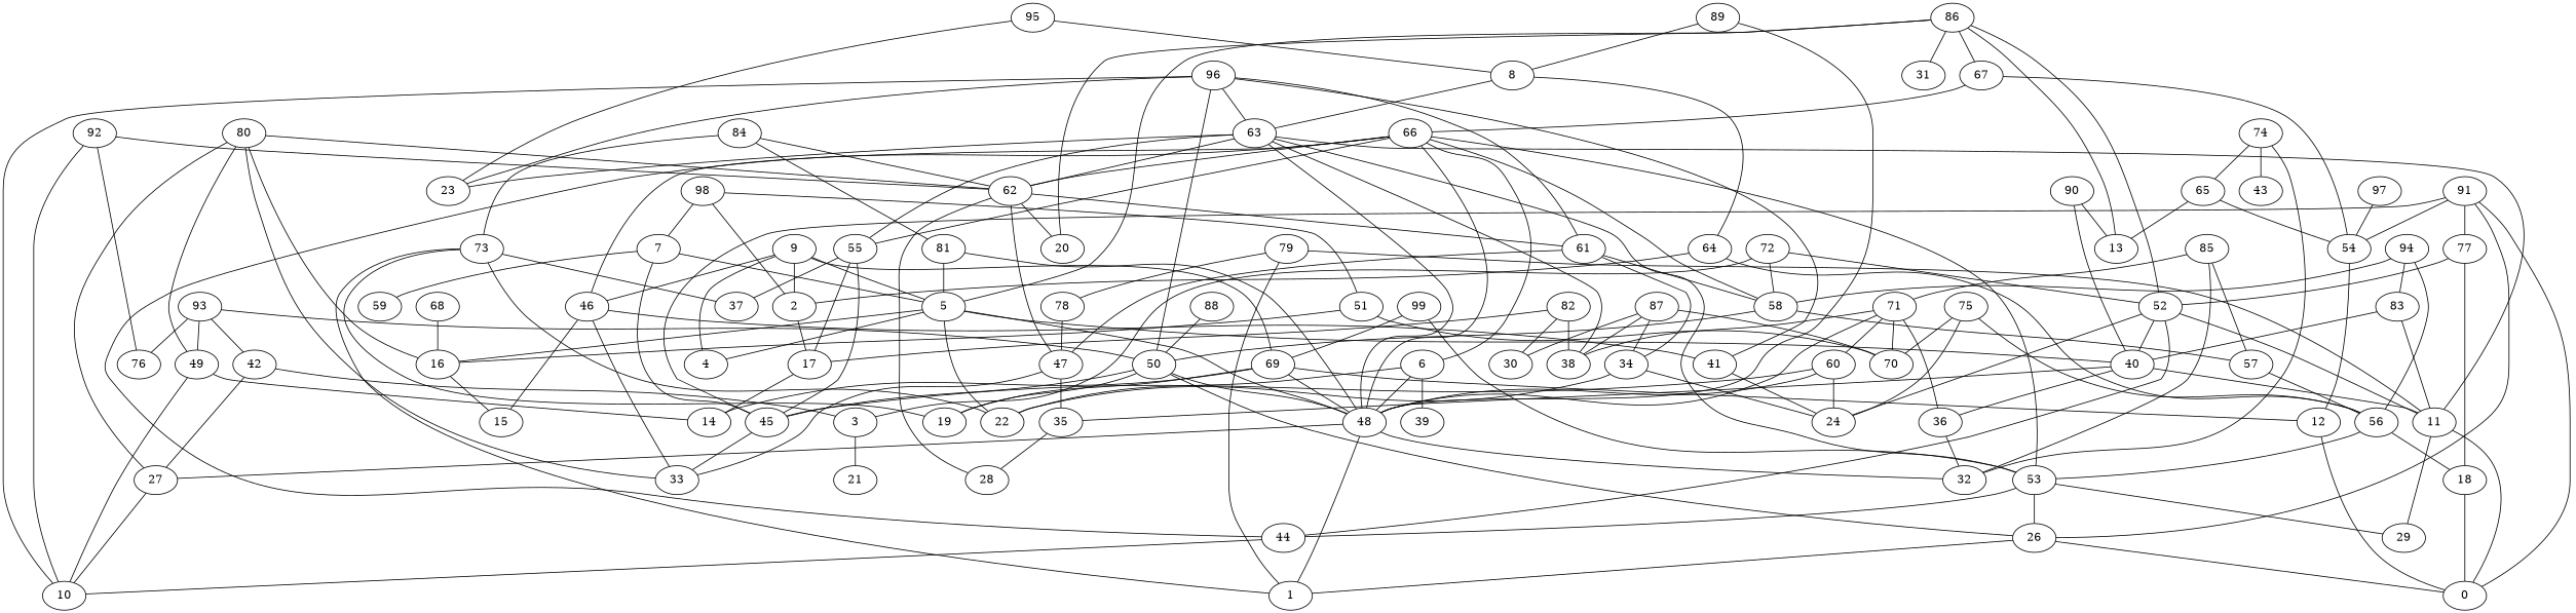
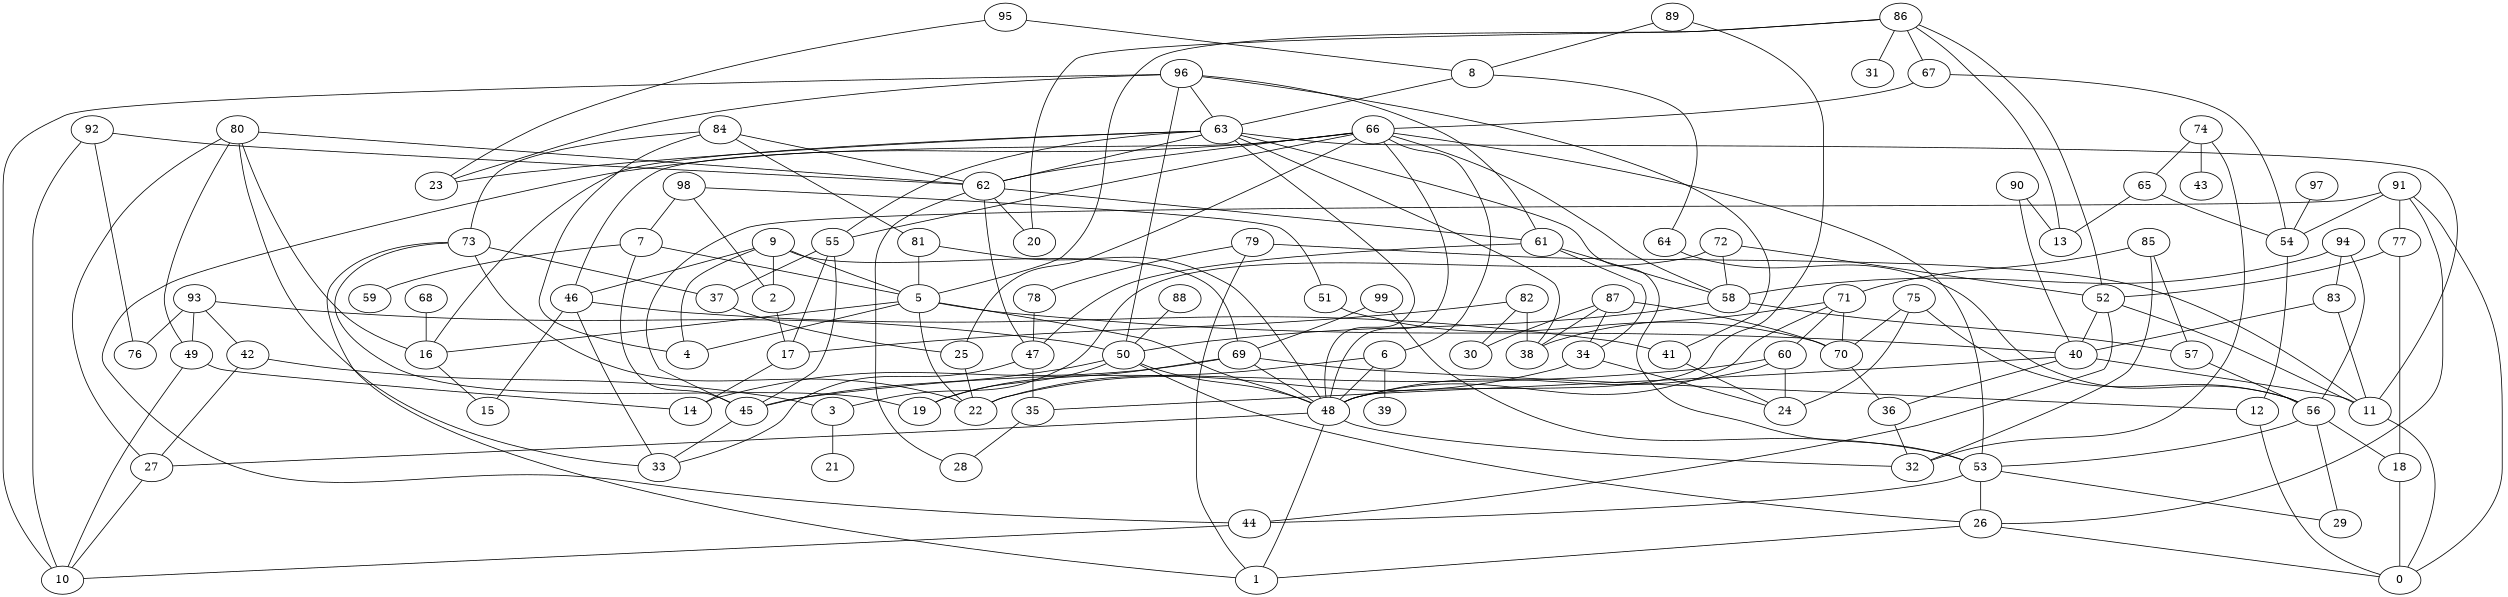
  digraph {
    edge [color=black dir=none]
    80
    16
    62
    27
    33
    49
    15
    60
    24
    48
    45
    89
    8
    32
    1
    97
    54
    12
    78
    47
    35
    86
    31
    67
    5
    20
    13
    52
    66
    91
    77
    26
    0
    18
    98
    51
    2
    7
    30
    17
    99
    69
    53
    14
    19
    92
    76
    10
    28
    61
    71
    70
    38
    36
    65
    59
    22
    4
    40
    6
    39
    85
    57
    56
    44
    29
    87
    34
    88
    50
    37
+   25
    46
    41
    3
    21
    55
    63
    23
    11
    64
    83
    90
    84
    73
    81
    58
    95
    93
    42
    9
    75
    79
    94
    96
    82
    68
    74
    43
    72
    subgraph sub_1 {
      80
      16
      62
      27
      33
      49
      15
      60
      24
      48
      45
      89
      8
      32
      1
      97
      54
      12
      78
      47
      35
      86
      31
      67
      5
      20
      13
      52
      66
      91
      77
      26
      0
      18
      98
      51
      2
      7
      30
      17
      99
      69
      53
      14
      19
      92
      76
      10
      28
      61
      71
      70
      38
      36
      65
      59
      22
      4
      40
      6
      39
      85
      57
      56
      44
      29
      87
      34
      88
      50
      37
+     25
      46
      41
      3
      21
      55
      63
      23
      11
      64
      83
      90
      84
      73
      81
      58
      95
      93
      42
      9
      75
      79
      94
      96
      82
      68
      74
      43
      72
    }
    80 -> 16
    80 -> 62
    80 -> 27
    80 -> 33
    80 -> 49
    16 -> 15
    62 -> 47
    62 -> 20
    62 -> 28
    62 -> 61
    27 -> 10
    49 -> 14
    49 -> 10
    60 -> 24
    60 -> 48
    60 -> 45
    48 -> 27
    48 -> 32
    48 -> 1
    45 -> 33
    89 -> 48
    89 -> 8
    8 -> 63
    8 -> 64
    97 -> 54
    54 -> 12
    12 -> 0
    78 -> 47
    47 -> 33
    47 -> 35
    35 -> 28
    86 -> 31
    86 -> 67
    86 -> 5
    86 -> 20
    86 -> 13
    86 -> 52
    67 -> 54
    67 -> 66
    5 -> 16
    5 -> 48
    5 -> 22
    5 -> 4
    5 -> 40
-   52 -> 24
    52 -> 40
    52 -> 44
    52 -> 11
    66 -> 62
    66 -> 48
    66 -> 53
    66 -> 6
    66 -> 44
+   66 -> 25
    66 -> 46
    66 -> 55
    66 -> 58
    91 -> 45
    91 -> 54
    91 -> 77
    91 -> 26
    91 -> 0
    77 -> 52
    77 -> 18
    26 -> 1
    26 -> 0
    18 -> 0
    98 -> 51
    98 -> 2
    98 -> 7
    51 -> 70
    2 -> 17
    7 -> 45
    7 -> 5
    7 -> 59
    17 -> 14
    99 -> 69
    99 -> 53
    69 -> 48
    69 -> 12
    69 -> 14
    69 -> 19
    53 -> 26
    53 -> 44
    53 -> 29
    92 -> 62
    92 -> 76
    92 -> 10
    61 -> 47
    61 -> 34
    61 -> 58
    71 -> 60
    71 -> 48
    71 -> 70
    71 -> 38
-   71 -> 36
+   70 -> 36
    36 -> 32
    65 -> 54
    65 -> 13
    40 -> 35
    40 -> 36
    40 -> 11
    6 -> 48
    6 -> 22
    6 -> 39
    85 -> 32
    85 -> 71
    85 -> 57
    57 -> 56
    56 -> 18
    56 -> 53
-   11 -> 29
+   56 -> 29
    44 -> 10
    87 -> 30
    87 -> 70
    87 -> 38
    87 -> 34
    34 -> 24
    34 -> 22
    88 -> 50
    50 -> 48
    50 -> 45
    50 -> 26
    50 -> 19
+   37 -> 25
+   25 -> 22
    46 -> 33
    46 -> 15
    46 -> 41
    41 -> 24
    3 -> 21
    55 -> 45
    55 -> 17
    55 -> 37
-   51 -> 16
+   63 -> 16
    63 -> 62
    63 -> 48
    63 -> 53
    63 -> 38
    63 -> 55
    63 -> 23
    63 -> 11
    11 -> 0
-   64 -> 2
    64 -> 56
    83 -> 40
    83 -> 11
    90 -> 13
    90 -> 40
    84 -> 62
+   84 -> 4
    84 -> 73
    84 -> 81
    73 -> 1
    73 -> 19
    73 -> 22
    73 -> 37
    81 -> 48
    81 -> 5
    58 -> 57
    58 -> 50
    95 -> 8
    95 -> 23
    93 -> 49
    93 -> 76
    93 -> 50
    93 -> 42
    42 -> 27
    42 -> 3
    9 -> 5
    9 -> 2
    9 -> 69
    9 -> 4
    9 -> 46
    75 -> 24
    75 -> 70
    75 -> 56
    79 -> 1
    79 -> 78
    79 -> 11
    94 -> 56
    94 -> 83
    94 -> 58
    96 -> 10
    96 -> 61
    96 -> 50
    96 -> 41
    96 -> 63
    96 -> 23
    82 -> 30
    82 -> 17
    82 -> 38
    68 -> 16
    74 -> 32
    74 -> 65
    74 -> 43
    72 -> 52
    72 -> 3
    72 -> 58
  }
